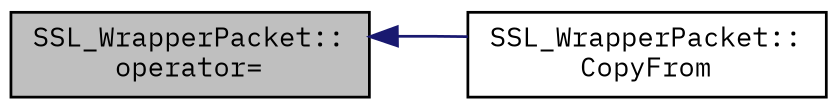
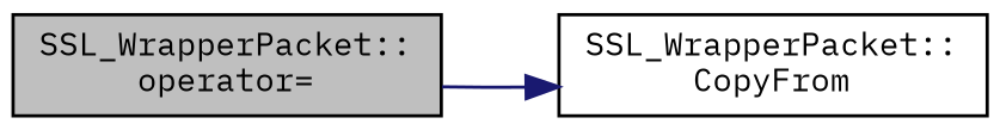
  digraph {
    rankdir=LR
    fontname="IBM Plex Mono"
    node [color=black fontname="IBM Plex Mono" fontsize=10 shape=record style=filled]
    n1 [fillcolor=grey75 fontcolor=black height=0.2 label="SSL_WrapperPacket::\loperator=" width=0.4]
    n2 [fillcolor=white height=0.2 label="SSL_WrapperPacket::\lCopyFrom" width=0.4]
-   n2 -> n1 [color=midnightblue fontname="IBM Plex Mono" fontsize=10 labelfontname=Helvetica labelfontsize=10 style=solid]
+   n1 -> n2 [color=midnightblue fontname="IBM Plex Mono" fontsize=10 labelfontname=Helvetica labelfontsize=10 style=solid]
  }
